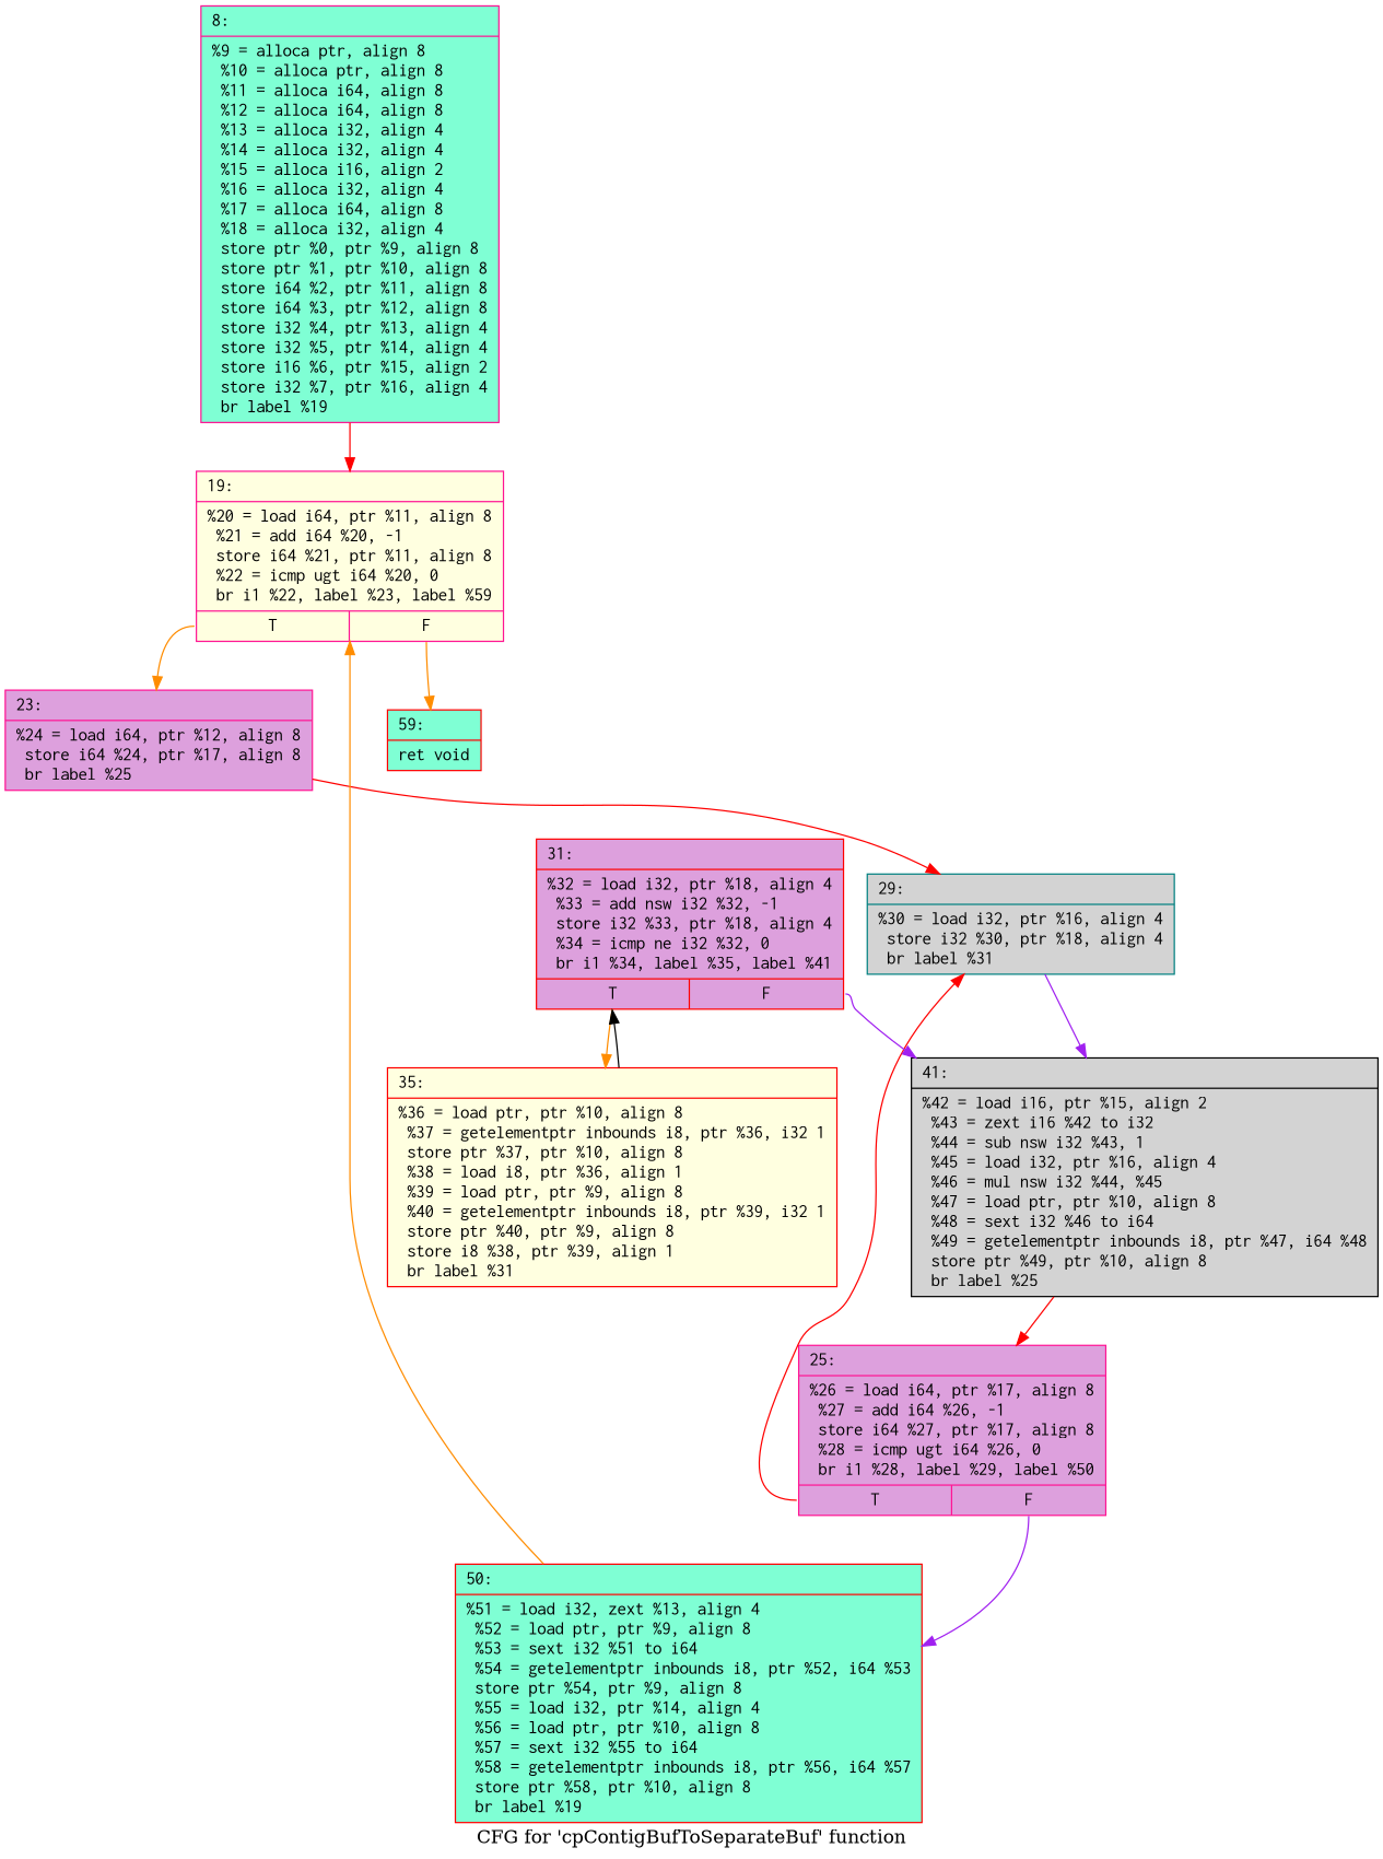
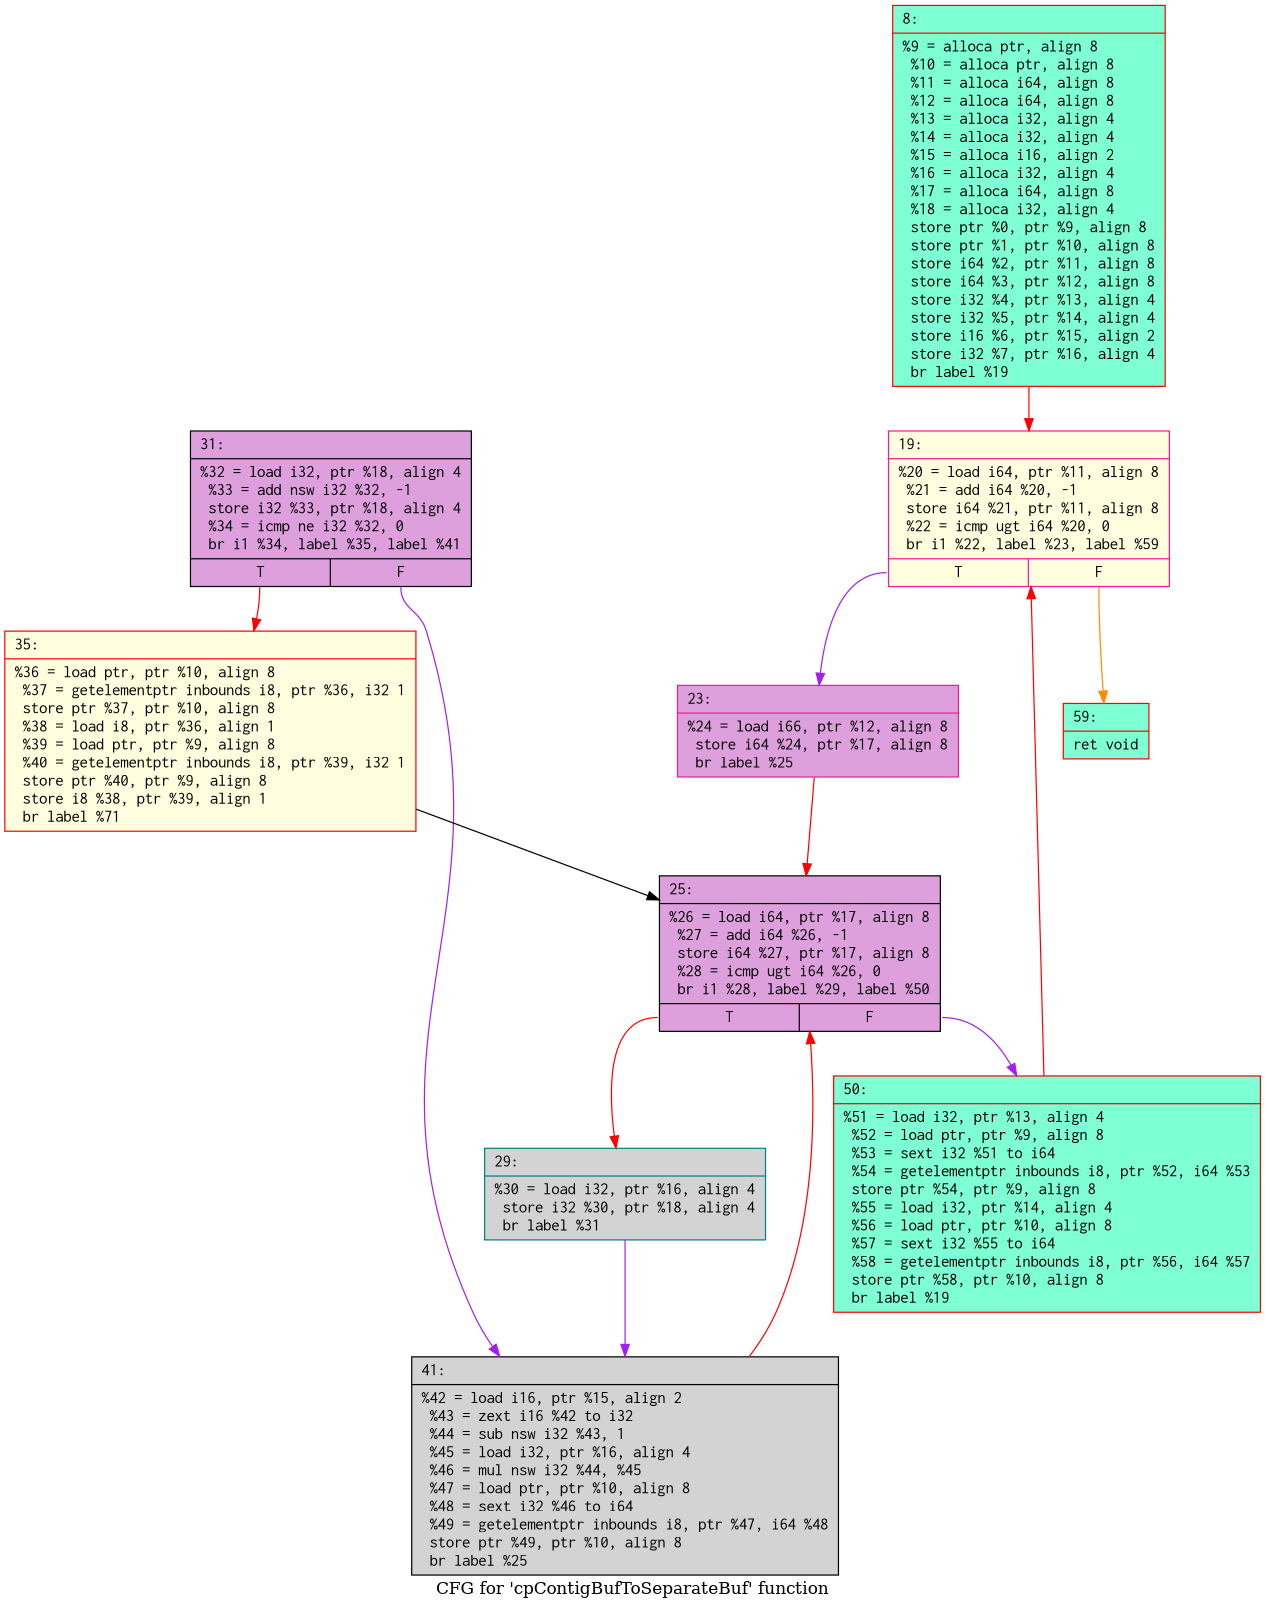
  digraph {
    label="CFG for 'cpContigBufToSeparateBuf' function"
    node [color=deeppink fillcolor=aquamarine fontname=Courier shape=record style=filled]
    edge [color=red]
-   n1 [label="{8:\l|  %9 = alloca ptr, align 8\l  %10 = alloca ptr, align 8\l  %11 = alloca i64, align 8\l  %12 = alloca i64, align 8\l  %13 = alloca i32, align 4\l  %14 = alloca i32, align 4\l  %15 = alloca i16, align 2\l  %16 = alloca i32, align 4\l  %17 = alloca i64, align 8\l  %18 = alloca i32, align 4\l  store ptr %0, ptr %9, align 8\l  store ptr %1, ptr %10, align 8\l  store i64 %2, ptr %11, align 8\l  store i64 %3, ptr %12, align 8\l  store i32 %4, ptr %13, align 4\l  store i32 %5, ptr %14, align 4\l  store i16 %6, ptr %15, align 2\l  store i32 %7, ptr %16, align 4\l  br label %19\l}"]
+   n1 [color=red label="{8:\l|  %9 = alloca ptr, align 8\l  %10 = alloca ptr, align 8\l  %11 = alloca i64, align 8\l  %12 = alloca i64, align 8\l  %13 = alloca i32, align 4\l  %14 = alloca i32, align 4\l  %15 = alloca i16, align 2\l  %16 = alloca i32, align 4\l  %17 = alloca i64, align 8\l  %18 = alloca i32, align 4\l  store ptr %0, ptr %9, align 8\l  store ptr %1, ptr %10, align 8\l  store i64 %2, ptr %11, align 8\l  store i64 %3, ptr %12, align 8\l  store i32 %4, ptr %13, align 4\l  store i32 %5, ptr %14, align 4\l  store i16 %6, ptr %15, align 2\l  store i32 %7, ptr %16, align 4\l  br label %19\l}"]
    n2 [fillcolor=lightyellow label="{19:\l|  %20 = load i64, ptr %11, align 8\l  %21 = add i64 %20, -1\l  store i64 %21, ptr %11, align 8\l  %22 = icmp ugt i64 %20, 0\l  br i1 %22, label %23, label %59\l|{<s0>T|<s1>F}}"]
-   n3 [fillcolor=plum label="{23:\l|  %24 = load i64, ptr %12, align 8\l  store i64 %24, ptr %17, align 8\l  br label %25\l}"]
+   n3 [fillcolor=plum label="{23:\l|  %24 = load i66, ptr %12, align 8\l  store i64 %24, ptr %17, align 8\l  br label %25\l}"]
    n4 [color=red label="{59:\l|  ret void\l}"]
-   n5 [fillcolor=plum label="{25:\l|  %26 = load i64, ptr %17, align 8\l  %27 = add i64 %26, -1\l  store i64 %27, ptr %17, align 8\l  %28 = icmp ugt i64 %26, 0\l  br i1 %28, label %29, label %50\l|{<s0>T|<s1>F}}"]
+   n5 [color=black fillcolor=plum label="{25:\l|  %26 = load i64, ptr %17, align 8\l  %27 = add i64 %26, -1\l  store i64 %27, ptr %17, align 8\l  %28 = icmp ugt i64 %26, 0\l  br i1 %28, label %29, label %50\l|{<s0>T|<s1>F}}"]
    n6 [color=teal fillcolor=lightgrey label="{29:\l|  %30 = load i32, ptr %16, align 4\l  store i32 %30, ptr %18, align 4\l  br label %31\l}"]
-   n7 [color=red label="{50:\l|  %51 = load i32, zext %13, align 4\l  %52 = load ptr, ptr %9, align 8\l  %53 = sext i32 %51 to i64\l  %54 = getelementptr inbounds i8, ptr %52, i64 %53\l  store ptr %54, ptr %9, align 8\l  %55 = load i32, ptr %14, align 4\l  %56 = load ptr, ptr %10, align 8\l  %57 = sext i32 %55 to i64\l  %58 = getelementptr inbounds i8, ptr %56, i64 %57\l  store ptr %58, ptr %10, align 8\l  br label %19\l}"]
+   n7 [color=red label="{50:\l|  %51 = load i32, ptr %13, align 4\l  %52 = load ptr, ptr %9, align 8\l  %53 = sext i32 %51 to i64\l  %54 = getelementptr inbounds i8, ptr %52, i64 %53\l  store ptr %54, ptr %9, align 8\l  %55 = load i32, ptr %14, align 4\l  %56 = load ptr, ptr %10, align 8\l  %57 = sext i32 %55 to i64\l  %58 = getelementptr inbounds i8, ptr %56, i64 %57\l  store ptr %58, ptr %10, align 8\l  br label %19\l}"]
    n8 [color=black fillcolor=lightgrey label="{41:\l|  %42 = load i16, ptr %15, align 2\l  %43 = zext i16 %42 to i32\l  %44 = sub nsw i32 %43, 1\l  %45 = load i32, ptr %16, align 4\l  %46 = mul nsw i32 %44, %45\l  %47 = load ptr, ptr %10, align 8\l  %48 = sext i32 %46 to i64\l  %49 = getelementptr inbounds i8, ptr %47, i64 %48\l  store ptr %49, ptr %10, align 8\l  br label %25\l}"]
-   n9 [color=red fillcolor=plum label="{31:\l|  %32 = load i32, ptr %18, align 4\l  %33 = add nsw i32 %32, -1\l  store i32 %33, ptr %18, align 4\l  %34 = icmp ne i32 %32, 0\l  br i1 %34, label %35, label %41\l|{<s0>T|<s1>F}}"]
-   n10 [color=red fillcolor=lightyellow label="{35:\l|  %36 = load ptr, ptr %10, align 8\l  %37 = getelementptr inbounds i8, ptr %36, i32 1\l  store ptr %37, ptr %10, align 8\l  %38 = load i8, ptr %36, align 1\l  %39 = load ptr, ptr %9, align 8\l  %40 = getelementptr inbounds i8, ptr %39, i32 1\l  store ptr %40, ptr %9, align 8\l  store i8 %38, ptr %39, align 1\l  br label %31\l}"]
+   n9 [color=black fillcolor=plum label="{31:\l|  %32 = load i32, ptr %18, align 4\l  %33 = add nsw i32 %32, -1\l  store i32 %33, ptr %18, align 4\l  %34 = icmp ne i32 %32, 0\l  br i1 %34, label %35, label %41\l|{<s0>T|<s1>F}}"]
+   n10 [color=red fillcolor=lightyellow label="{35:\l|  %36 = load ptr, ptr %10, align 8\l  %37 = getelementptr inbounds i8, ptr %36, i32 1\l  store ptr %37, ptr %10, align 8\l  %38 = load i8, ptr %36, align 1\l  %39 = load ptr, ptr %9, align 8\l  %40 = getelementptr inbounds i8, ptr %39, i32 1\l  store ptr %40, ptr %9, align 8\l  store i8 %38, ptr %39, align 1\l  br label %71\l}"]
    n1 -> n2
-   n2 -> n3 [color=darkorange tailport=s0]
+   n2 -> n3 [color=purple tailport=s0]
    n2 -> n4 [color=darkorange tailport=s1]
-   n3 -> n6
+   n3 -> n5
    n5 -> n6 [tailport=s0]
    n5 -> n7 [color=purple tailport=s1]
    n6 -> n8 [color=purple]
-   n7 -> n2 [color=darkorange]
+   n7 -> n2
    n8 -> n5
    n9 -> n8 [color=purple tailport=s1]
-   n9 -> n10 [color=darkorange tailport=s0]
-   n10 -> n9 [color=black]
+   n9 -> n10 [tailport=s0]
+   n10 -> n5 [color=black]
  }
